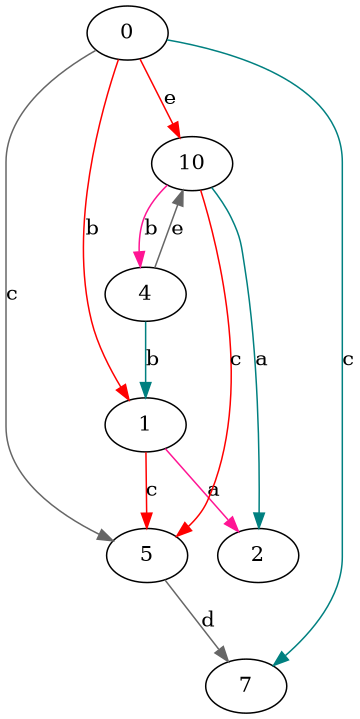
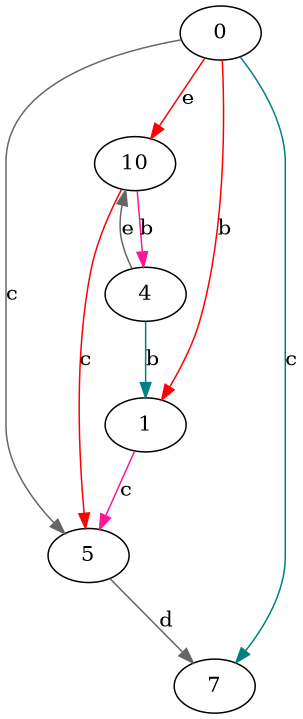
  strict digraph {
    edge [color=deeppink]
    1
-   2
    5
    4
    10
    7
    0
-   1 -> 2 [label=a]
-   1 -> 5 [color=red label=c]
+   1 -> 5 [label=c]
    5 -> 7 [color=gray40 label=d]
    4 -> 1 [color=teal label=b]
    4 -> 10 [color=gray40 label=e]
-   10 -> 2 [color=teal label=a]
    10 -> 5 [color=red label=c]
    10 -> 4 [label=b]
    0 -> 1 [color=red label=b]
    0 -> 5 [color=gray40 label=c]
    0 -> 10 [color=red label=e]
    0 -> 7 [color=teal label=c]
  }
